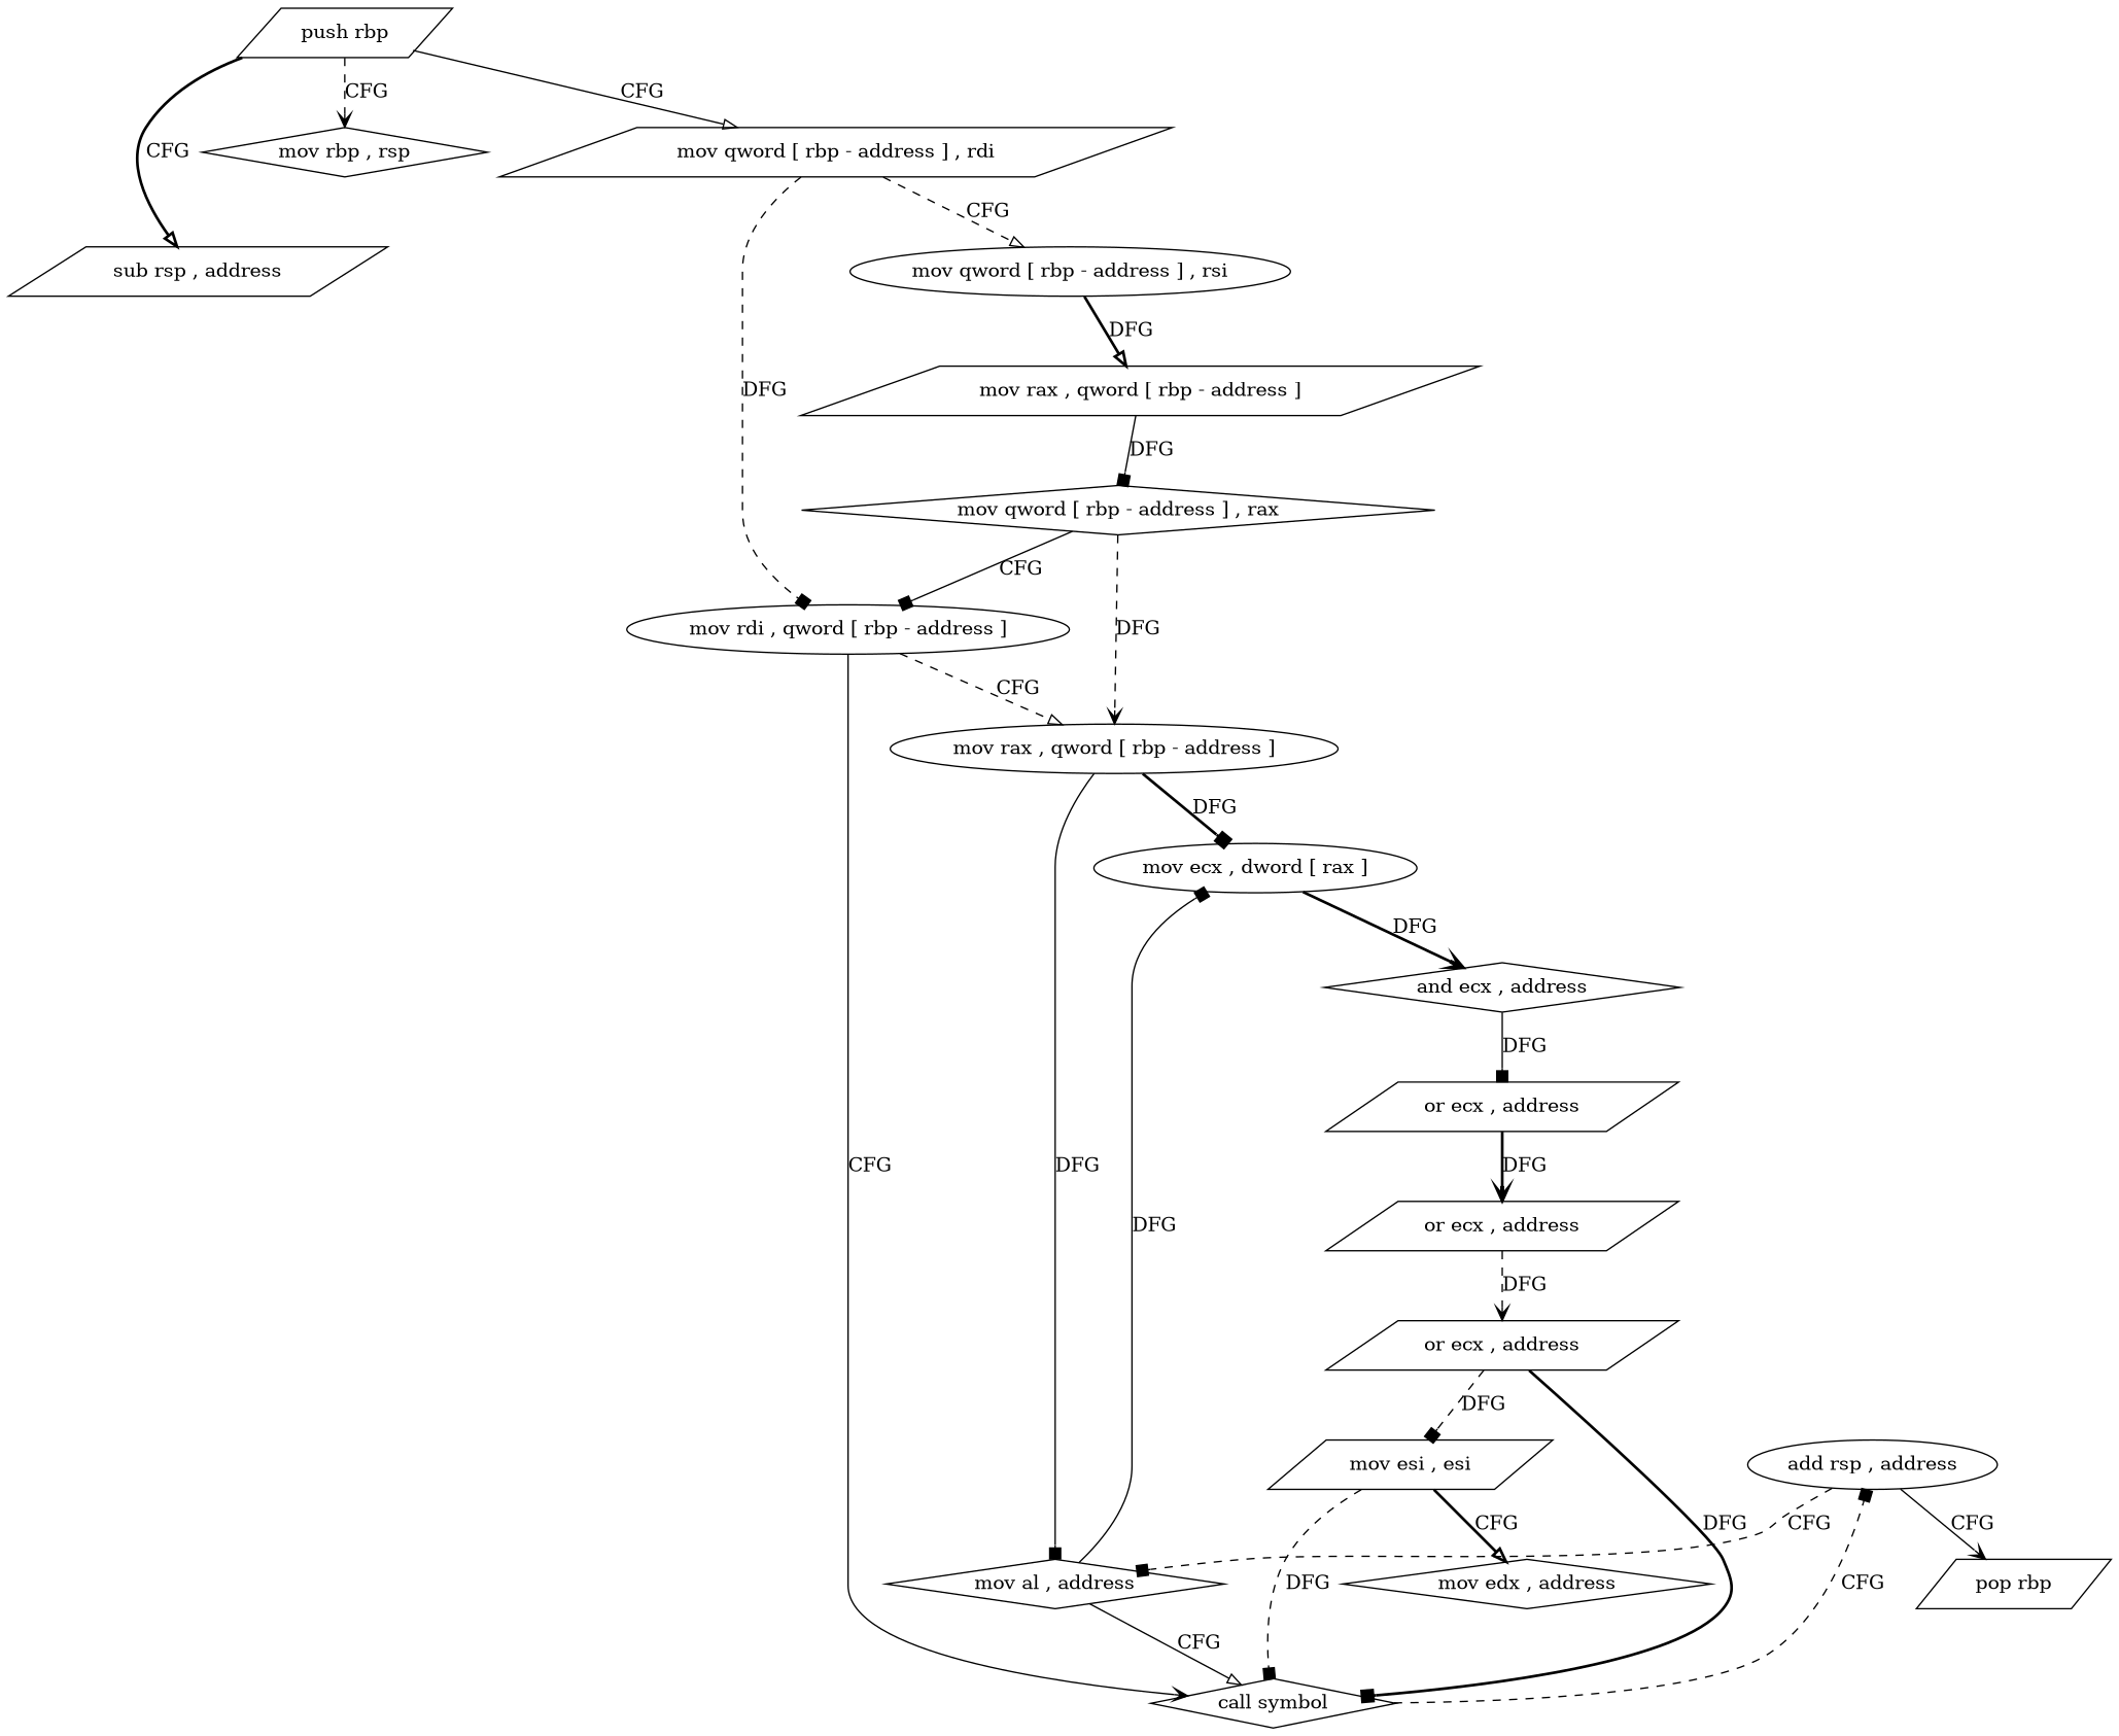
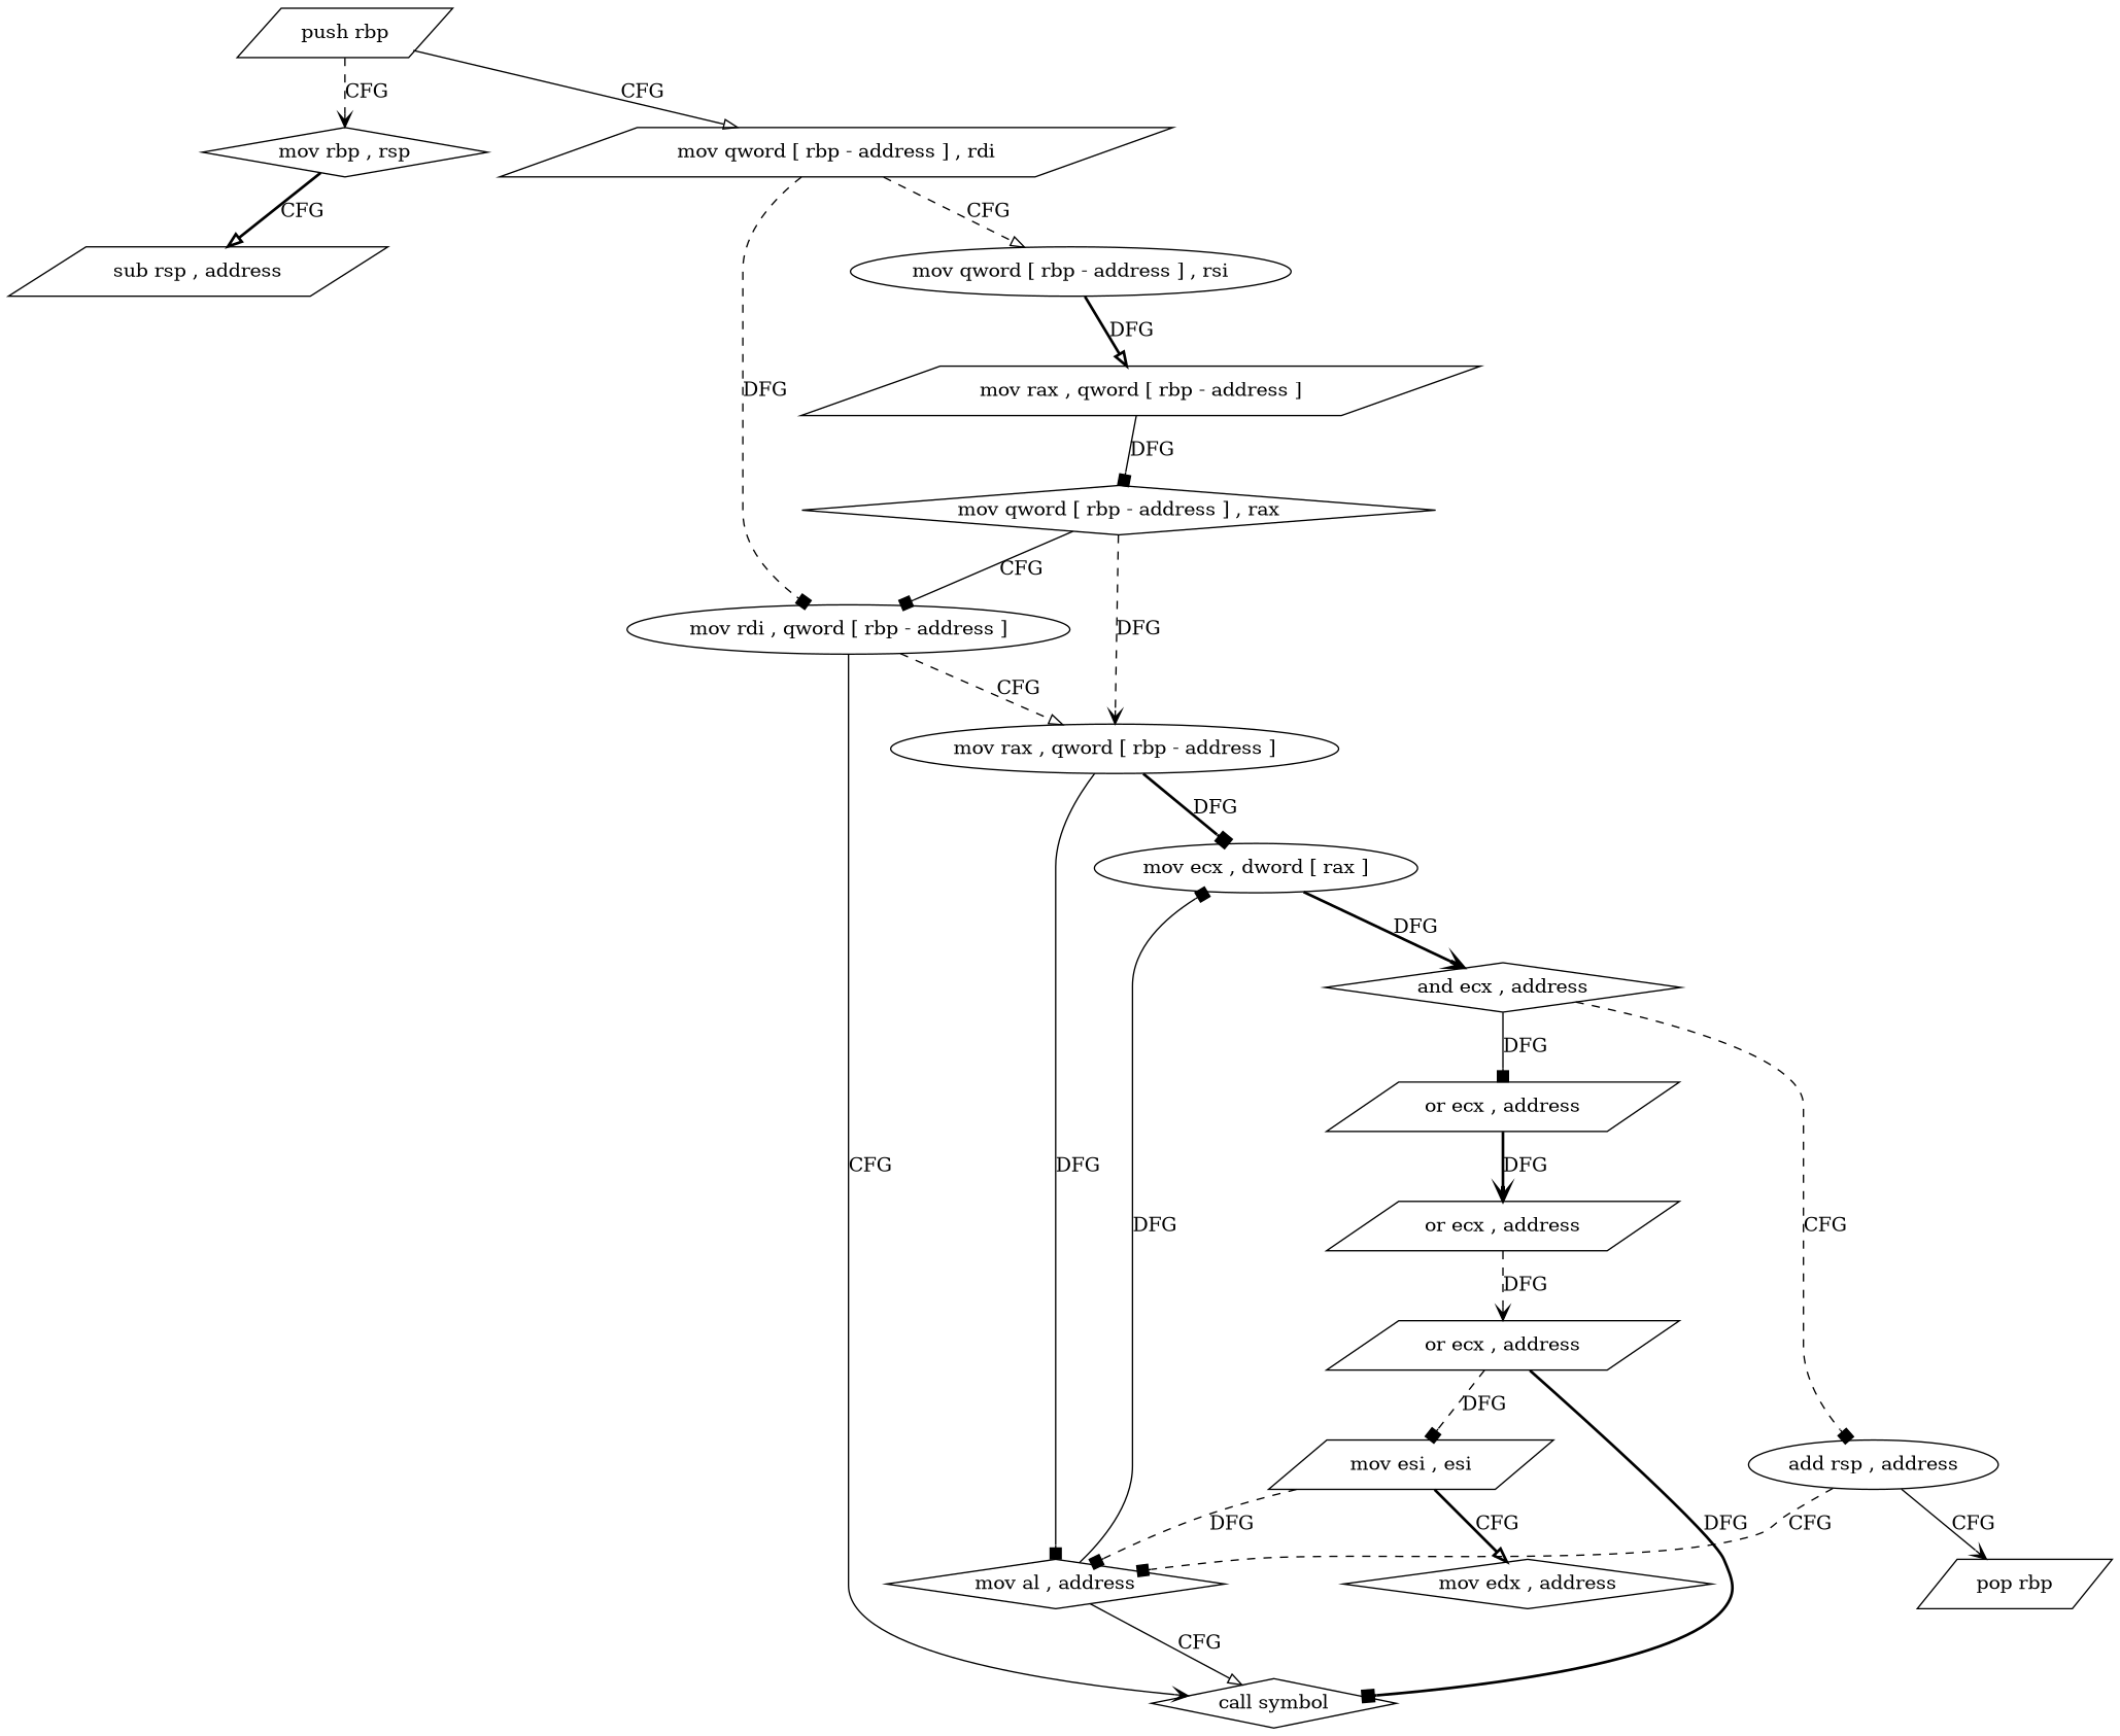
  digraph {
    fontname="DejaVu Serif"
    node [fontname="DejaVu Serif" shape=parallelogram]
    edge [arrowhead=box fontname="DejaVu Serif" style=dashed]
    n1 [label="push rbp"]
    n2 [label="mov rbp , rsp" shape=diamond]
    n3 [label="mov qword [ rbp - address ] , rdi"]
    n4 [label="sub rsp , address"]
    n5 [label="mov qword [ rbp - address ] , rsi" shape=ellipse]
    n6 [label="mov rdi , qword [ rbp - address ]" shape=ellipse]
    n7 [label="mov rax , qword [ rbp - address ]"]
    n8 [label="mov rax , qword [ rbp - address ]" shape=ellipse]
    n9 [label="call symbol" shape=diamond]
    n10 [label="mov qword [ rbp - address ] , rax" shape=diamond]
    n11 [label="mov ecx , dword [ rax ]" shape=ellipse]
    n12 [label="mov al , address" shape=diamond]
    n13 [label="add rsp , address" shape=ellipse]
    n14 [label="and ecx , address" shape=diamond]
    n15 [label="or ecx , address"]
    n16 [label="or ecx , address"]
    n17 [label="or ecx , address"]
    n18 [label="mov esi , esi"]
    n19 [label="mov edx , address" shape=diamond]
    n20 [label="pop rbp"]
    n1 -> n2 [arrowhead=vee label=CFG]
    n1 -> n3 [arrowhead=onormal label=CFG style=solid]
-   n1 -> n4 [arrowhead=onormal label=CFG style=bold]
+   n2 -> n4 [arrowhead=onormal label=CFG style=bold]
    n3 -> n5 [arrowhead=onormal label=CFG]
    n3 -> n6 [label=DFG]
    n5 -> n7 [arrowhead=onormal label=DFG style=bold]
    n6 -> n8 [arrowhead=onormal label=CFG]
    n6 -> n9 [arrowhead=vee label=CFG style=solid]
    n7 -> n10 [label=DFG style=solid]
    n8 -> n11 [label=DFG style=bold]
    n8 -> n12 [label=DFG style=solid]
-   n9 -> n13 [label=CFG]
+   n14 -> n13 [label=CFG]
    n10 -> n6 [label=CFG style=solid]
    n10 -> n8 [arrowhead=vee label=DFG]
    n11 -> n14 [arrowhead=vee label=DFG style=bold]
    n12 -> n9 [arrowhead=onormal label=CFG style=solid]
    n12 -> n11 [label=DFG style=solid]
    n13 -> n12 [label=CFG]
    n13 -> n20 [arrowhead=vee label=CFG style=solid]
    n14 -> n15 [label=DFG style=solid]
    n15 -> n16 [arrowhead=vee label=DFG style=bold]
    n16 -> n17 [arrowhead=vee label=DFG]
    n17 -> n9 [label=DFG style=bold]
    n17 -> n18 [label=DFG]
-   n18 -> n9 [label=DFG]
+   n18 -> n12 [label=DFG]
    n18 -> n19 [arrowhead=onormal label=CFG style=bold]
  }
